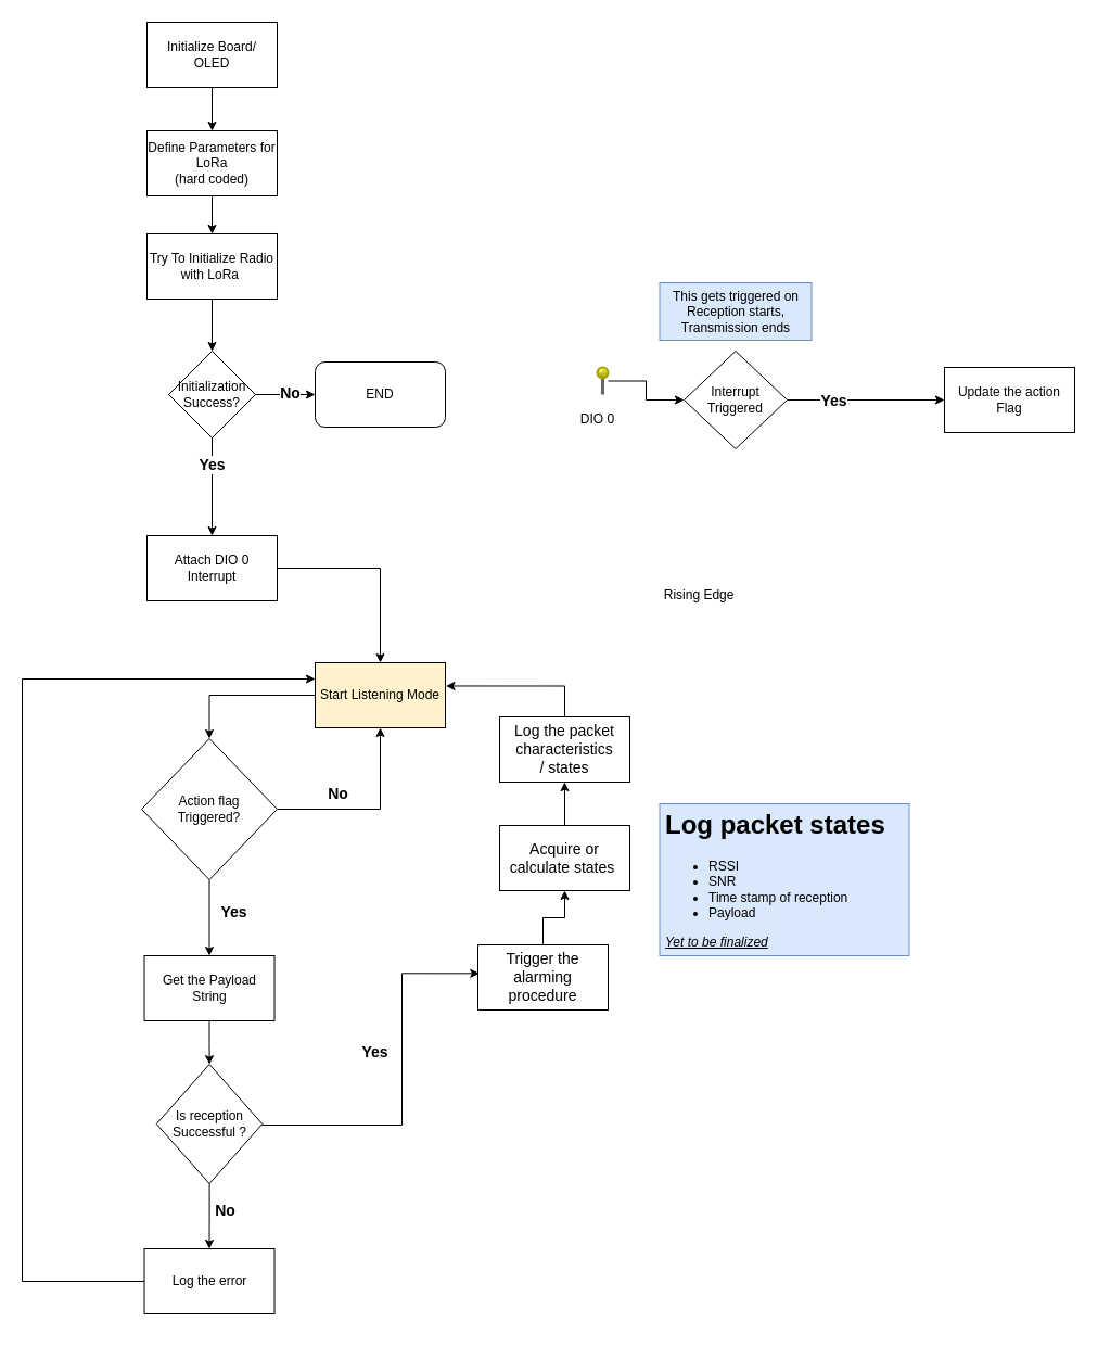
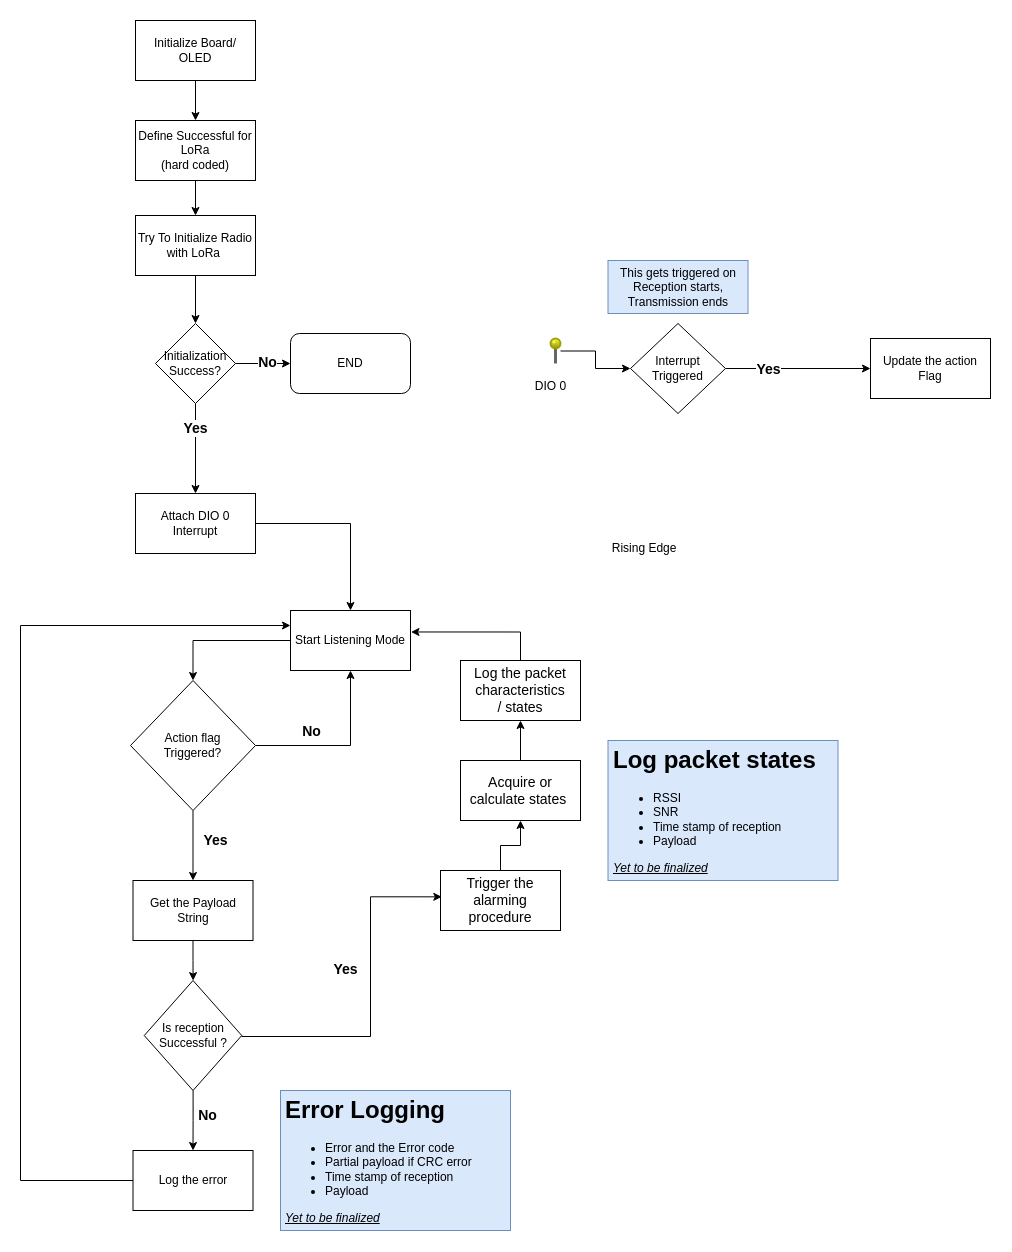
  <mxCell id="0" />
  <mxCell id="1" parent="0" />
  <mxCell id="2" style="edgeStyle=orthogonalEdgeStyle;rounded=0;orthogonalLoop=1;jettySize=auto;html=1;entryX=0.5;entryY=0;entryDx=0;entryDy=0;" parent="1" source="3" target="5" edge="1"><mxGeometry relative="1" as="geometry" /></mxCell>
  <mxCell id="3" value="Initialize Board/ &lt;br&gt;OLED" style="rounded=0;whiteSpace=wrap;html=1;" parent="1" vertex="1"><mxGeometry x="135" y="20" width="120" height="60" as="geometry" /></mxCell>
  <mxCell id="4" value="" style="edgeStyle=orthogonalEdgeStyle;rounded=0;orthogonalLoop=1;jettySize=auto;html=1;" parent="1" source="5" target="7" edge="1"><mxGeometry relative="1" as="geometry" /></mxCell>
- <mxCell id="5" value="Define Parameters for LoRa&lt;br&gt;(hard coded)" style="whiteSpace=wrap;html=1;rounded=0;" parent="1" vertex="1"><mxGeometry x="135" y="120" width="120" height="60" as="geometry" /></mxCell>
+ <mxCell id="5" value="Define Successful for LoRa&lt;br&gt;(hard coded)" style="whiteSpace=wrap;html=1;rounded=0;" parent="1" vertex="1"><mxGeometry x="135" y="120" width="120" height="60" as="geometry" /></mxCell>
  <mxCell id="6" value="" style="edgeStyle=orthogonalEdgeStyle;rounded=0;orthogonalLoop=1;jettySize=auto;html=1;" parent="1" source="7" target="12" edge="1"><mxGeometry relative="1" as="geometry" /></mxCell>
  <mxCell id="7" value="Try To Initialize Radio with LoRa&amp;nbsp;" style="whiteSpace=wrap;html=1;rounded=0;" parent="1" vertex="1"><mxGeometry x="135" y="215" width="120" height="60" as="geometry" /></mxCell>
  <mxCell id="8" value="" style="edgeStyle=orthogonalEdgeStyle;rounded=0;orthogonalLoop=1;jettySize=auto;html=1;" parent="1" source="12" target="14" edge="1"><mxGeometry relative="1" as="geometry" /></mxCell>
  <mxCell id="9" value="Yes" style="edgeLabel;html=1;align=center;verticalAlign=middle;resizable=0;points=[];fontStyle=1;fontSize=14;" parent="8" vertex="1" connectable="0"><mxGeometry x="-0.467" y="-1" relative="1" as="geometry"><mxPoint as="offset" /></mxGeometry></mxCell>
  <mxCell id="10" value="" style="edgeStyle=orthogonalEdgeStyle;rounded=0;orthogonalLoop=1;jettySize=auto;html=1;entryX=0;entryY=0.5;entryDx=0;entryDy=0;" parent="1" source="12" target="15" edge="1"><mxGeometry relative="1" as="geometry"><mxPoint x="295" y="363" as="targetPoint" /></mxGeometry></mxCell>
  <mxCell id="11" value="No" style="edgeLabel;html=1;align=center;verticalAlign=middle;resizable=0;points=[];fontStyle=1;fontSize=14;" parent="10" vertex="1" connectable="0"><mxGeometry x="0.127" y="2" relative="1" as="geometry"><mxPoint as="offset" /></mxGeometry></mxCell>
  <mxCell id="12" value="Initialization&lt;br&gt;Success?" style="rhombus;whiteSpace=wrap;html=1;rounded=0;" parent="1" vertex="1"><mxGeometry x="155" y="323" width="80" height="80" as="geometry" /></mxCell>
  <mxCell id="13" style="edgeStyle=orthogonalEdgeStyle;rounded=0;orthogonalLoop=1;jettySize=auto;html=1;entryX=0.5;entryY=0;entryDx=0;entryDy=0;" parent="1" source="14" edge="1" target="26"><mxGeometry relative="1" as="geometry"><mxPoint x="350" y="608" as="targetPoint" /></mxGeometry></mxCell>
  <mxCell id="14" value="Attach DIO 0 &lt;br&gt;Interrupt" style="whiteSpace=wrap;html=1;rounded=0;" parent="1" vertex="1"><mxGeometry x="135" y="493" width="120" height="60" as="geometry" /></mxCell>
  <mxCell id="15" value="END" style="rounded=1;whiteSpace=wrap;html=1;" parent="1" vertex="1"><mxGeometry x="290" y="333" width="120" height="60" as="geometry" /></mxCell>
  <mxCell id="16" style="edgeStyle=orthogonalEdgeStyle;rounded=0;orthogonalLoop=1;jettySize=auto;html=1;entryX=0;entryY=0.5;entryDx=0;entryDy=0;" parent="1" source="18" target="19" edge="1"><mxGeometry relative="1" as="geometry" /></mxCell>
  <mxCell id="17" value="Yes" style="edgeLabel;html=1;align=center;verticalAlign=middle;resizable=0;points=[];fontStyle=1;fontSize=14;" parent="16" vertex="1" connectable="0"><mxGeometry x="-0.419" relative="1" as="geometry"><mxPoint as="offset" /></mxGeometry></mxCell>
  <mxCell id="18" value="Interrupt Triggered" style="rhombus;whiteSpace=wrap;html=1;rounded=0;" parent="1" vertex="1"><mxGeometry x="630" y="323" width="95" height="90" as="geometry" /></mxCell>
  <mxCell id="19" value="Update the action Flag" style="rounded=0;whiteSpace=wrap;html=1;" parent="1" vertex="1"><mxGeometry x="870" y="338" width="120" height="60" as="geometry" /></mxCell>
  <mxCell id="20" value="This gets triggered on Reception starts,&lt;div&gt;Transmission ends&lt;/div&gt;" style="text;html=1;strokeColor=#6c8ebf;fillColor=#dae8fc;align=center;verticalAlign=middle;whiteSpace=wrap;rounded=0;" parent="1" vertex="1"><mxGeometry x="607.5" y="260" width="140" height="53" as="geometry" /></mxCell>
  <mxCell id="21" style="edgeStyle=orthogonalEdgeStyle;rounded=0;orthogonalLoop=1;jettySize=auto;html=1;entryX=0;entryY=0.5;entryDx=0;entryDy=0;" parent="1" source="22" target="18" edge="1"><mxGeometry relative="1" as="geometry" /></mxCell>
  <mxCell id="22" value="" style="verticalLabelPosition=top;shadow=0;dashed=0;align=center;html=1;verticalAlign=bottom;strokeWidth=1;shape=mxgraph.mockup.misc.pin;fillColor2=#ffff00;fillColor3=#888800;strokeColor=#999900;" parent="1" vertex="1"><mxGeometry x="550" y="338" width="10" height="25" as="geometry" /></mxCell>
  <mxCell id="23" value="Rising Edge" style="shape=image;verticalLabelPosition=bottom;labelBackgroundColor=default;verticalAlign=top;aspect=fixed;imageAspect=0;image=https://www.mathworks.com/help/simscape/lang/edge_op1.png;" parent="1" vertex="1"><mxGeometry x="550" y="433" width="188.27" height="100.83" as="geometry" /></mxCell>
  <mxCell id="24" value="DIO 0" style="text;html=1;align=center;verticalAlign=middle;resizable=0;points=[];autosize=1;strokeColor=none;fillColor=none;" parent="1" vertex="1"><mxGeometry x="525" y="371" width="50" height="30" as="geometry" /></mxCell>
  <mxCell id="25" style="edgeStyle=orthogonalEdgeStyle;rounded=0;orthogonalLoop=1;jettySize=auto;html=1;entryX=0.5;entryY=0;entryDx=0;entryDy=0;fontStyle=1" edge="1" parent="1" source="26" target="29"><mxGeometry relative="1" as="geometry" /></mxCell>
- <mxCell id="26" value="Start Listening Mode" style="rounded=0;whiteSpace=wrap;html=1;fillColor=#fff2cc;" vertex="1" parent="1"><mxGeometry x="290" y="610" width="120" height="60" as="geometry" /></mxCell>
+ <mxCell id="26" value="Start Listening Mode" style="rounded=0;whiteSpace=wrap;html=1;" vertex="1" parent="1"><mxGeometry x="290" y="610" width="120" height="60" as="geometry" /></mxCell>
  <mxCell id="27" style="edgeStyle=orthogonalEdgeStyle;rounded=0;orthogonalLoop=1;jettySize=auto;html=1;" edge="1" parent="1" source="29" target="26"><mxGeometry relative="1" as="geometry" /></mxCell>
  <mxCell id="28" style="edgeStyle=orthogonalEdgeStyle;rounded=0;orthogonalLoop=1;jettySize=auto;html=1;fontFamily=Helvetica;fontSize=14;fontColor=default;" edge="1" parent="1" source="29" target="32"><mxGeometry relative="1" as="geometry" /></mxCell>
  <mxCell id="29" value="Action flag &lt;br&gt;Triggered?" style="rhombus;whiteSpace=wrap;html=1;" vertex="1" parent="1"><mxGeometry x="130" y="680" width="125" height="130" as="geometry" /></mxCell>
  <mxCell id="30" value="Yes" style="edgeLabel;html=1;align=center;verticalAlign=middle;resizable=0;points=[];fontSize=14;fontStyle=1" vertex="1" connectable="0" parent="1"><mxGeometry x="210" y="840" as="geometry"><mxPoint x="4" y="-1" as="offset" /></mxGeometry></mxCell>
  <mxCell id="31" value="" style="edgeStyle=orthogonalEdgeStyle;rounded=0;orthogonalLoop=1;jettySize=auto;html=1;" edge="1" parent="1" source="32" target="35"><mxGeometry relative="1" as="geometry" /></mxCell>
  <mxCell id="32" value="Get the Payload String" style="whiteSpace=wrap;html=1;" vertex="1" parent="1"><mxGeometry x="132.5" y="880" width="120" height="60" as="geometry" /></mxCell>
  <mxCell id="33" style="edgeStyle=orthogonalEdgeStyle;rounded=0;orthogonalLoop=1;jettySize=auto;html=1;" edge="1" parent="1" source="35" target="37"><mxGeometry relative="1" as="geometry" /></mxCell>
  <mxCell id="34" value="No" style="edgeLabel;html=1;align=center;verticalAlign=middle;resizable=0;points=[];fontStyle=1;fontSize=14;" vertex="1" connectable="0" parent="33"><mxGeometry x="0.029" relative="1" as="geometry"><mxPoint x="14" y="-6" as="offset" /></mxGeometry></mxCell>
  <mxCell id="35" value="Is reception Successful ?" style="rhombus;whiteSpace=wrap;html=1;" vertex="1" parent="1"><mxGeometry x="143.75" y="980" width="97.5" height="110" as="geometry" /></mxCell>
  <mxCell id="36" style="edgeStyle=orthogonalEdgeStyle;rounded=0;orthogonalLoop=1;jettySize=auto;html=1;fontFamily=Helvetica;fontSize=14;fontColor=default;entryX=0;entryY=0.25;entryDx=0;entryDy=0;" edge="1" parent="1" source="37" target="26"><mxGeometry relative="1" as="geometry"><mxPoint x="90" y="620" as="targetPoint" /><Array as="points"><mxPoint x="20" y="1180" /><mxPoint x="20" y="625" /></Array></mxGeometry></mxCell>
  <mxCell id="37" value="Log the error" style="rounded=0;whiteSpace=wrap;html=1;" vertex="1" parent="1"><mxGeometry x="132.5" y="1150" width="120" height="60" as="geometry" /></mxCell>
  <mxCell id="38" value="No" style="edgeLabel;html=1;align=center;verticalAlign=middle;resizable=0;points=[];fontStyle=1;fontSize=14;" vertex="1" connectable="0" parent="1"><mxGeometry x="310.003" y="730.002" as="geometry" /></mxCell>
  <mxCell id="39" style="edgeStyle=orthogonalEdgeStyle;rounded=0;orthogonalLoop=1;jettySize=auto;html=1;entryX=0.011;entryY=0.439;entryDx=0;entryDy=0;entryPerimeter=0;" edge="1" parent="1" target="42"><mxGeometry relative="1" as="geometry"><mxPoint x="241.25" y="1035" as="sourcePoint" /><mxPoint x="390" y="900" as="targetPoint" /><Array as="points"><mxPoint x="241" y="1036" /><mxPoint x="370" y="1036" /><mxPoint x="370" y="896" /></Array></mxGeometry></mxCell>
  <mxCell id="40" value="Yes" style="edgeLabel;html=1;align=center;verticalAlign=middle;resizable=0;points=[];fontStyle=1;fontSize=14;" vertex="1" connectable="0" parent="39"><mxGeometry x="0.322" y="-2" relative="1" as="geometry"><mxPoint x="-28" y="28" as="offset" /></mxGeometry></mxCell>
  <mxCell id="41" style="edgeStyle=orthogonalEdgeStyle;rounded=0;orthogonalLoop=1;jettySize=auto;html=1;entryX=0.5;entryY=1;entryDx=0;entryDy=0;fontFamily=Helvetica;fontSize=14;fontColor=default;" edge="1" parent="1" source="42" target="48"><mxGeometry relative="1" as="geometry" /></mxCell>
  <mxCell id="42" value="Trigger the alarming procedure" style="rounded=0;whiteSpace=wrap;html=1;labelBackgroundColor=default;fontFamily=Helvetica;fontSize=14;fontColor=default;fillColor=none;gradientColor=none;" vertex="1" parent="1"><mxGeometry x="440" y="870" width="120" height="60" as="geometry" /></mxCell>
  <mxCell id="43" style="edgeStyle=orthogonalEdgeStyle;rounded=0;orthogonalLoop=1;jettySize=auto;html=1;entryX=1.004;entryY=0.358;entryDx=0;entryDy=0;entryPerimeter=0;fontFamily=Helvetica;fontSize=14;fontColor=default;" edge="1" parent="1" source="44" target="26"><mxGeometry relative="1" as="geometry"><Array as="points"><mxPoint x="520" y="631" /></Array></mxGeometry></mxCell>
  <mxCell id="44" value="Log the packet characteristics&lt;br&gt;/ states" style="rounded=0;whiteSpace=wrap;html=1;labelBackgroundColor=default;fontFamily=Helvetica;fontSize=14;fontColor=default;fillColor=none;gradientColor=none;" vertex="1" parent="1"><mxGeometry x="460" y="660" width="120" height="60" as="geometry" /></mxCell>
  <mxCell id="45" value="&lt;h1&gt;Log packet states&lt;/h1&gt;&lt;p&gt;&lt;/p&gt;&lt;ul&gt;&lt;li&gt;RSSI&lt;/li&gt;&lt;li&gt;SNR&lt;/li&gt;&lt;li&gt;Time stamp of reception&lt;/li&gt;&lt;li&gt;Payload&lt;/li&gt;&lt;/ul&gt;&lt;div&gt;&lt;i&gt;&lt;u&gt;Yet to be finalized&lt;/u&gt;&lt;/i&gt;&lt;/div&gt;&lt;p&gt;&lt;/p&gt;&lt;p&gt;&lt;/p&gt;" style="text;html=1;strokeColor=#6c8ebf;fillColor=#dae8fc;spacing=5;spacingTop=-20;whiteSpace=wrap;overflow=hidden;rounded=0;" vertex="1" parent="1"><mxGeometry x="607.5" y="740" width="230" height="140" as="geometry" /></mxCell>
+ <mxCell id="46" value="&lt;h1&gt;Error Logging&lt;/h1&gt;&lt;p&gt;&lt;/p&gt;&lt;ul&gt;&lt;li&gt;Error and the Error code&lt;/li&gt;&lt;li&gt;Partial payload if CRC error&lt;/li&gt;&lt;li&gt;Time stamp of reception&lt;/li&gt;&lt;li&gt;Payload&lt;/li&gt;&lt;/ul&gt;&lt;div&gt;&lt;i&gt;&lt;u&gt;Yet to be finalized&lt;/u&gt;&lt;/i&gt;&lt;/div&gt;&lt;p&gt;&lt;/p&gt;&lt;p&gt;&lt;/p&gt;" style="text;html=1;strokeColor=#6c8ebf;fillColor=#dae8fc;spacing=5;spacingTop=-20;whiteSpace=wrap;overflow=hidden;rounded=0;" vertex="1" parent="1"><mxGeometry x="280" y="1090" width="230" height="140" as="geometry" /></mxCell>
  <mxCell id="47" style="edgeStyle=orthogonalEdgeStyle;rounded=0;orthogonalLoop=1;jettySize=auto;html=1;fontFamily=Helvetica;fontSize=14;fontColor=default;" edge="1" parent="1" source="48" target="44"><mxGeometry relative="1" as="geometry" /></mxCell>
  <mxCell id="48" value="Acquire or calculate states&amp;nbsp;" style="rounded=0;whiteSpace=wrap;html=1;labelBackgroundColor=default;fontFamily=Helvetica;fontSize=14;fontColor=default;fillColor=none;gradientColor=none;" vertex="1" parent="1"><mxGeometry x="460" y="760" width="120" height="60" as="geometry" /></mxCell>
